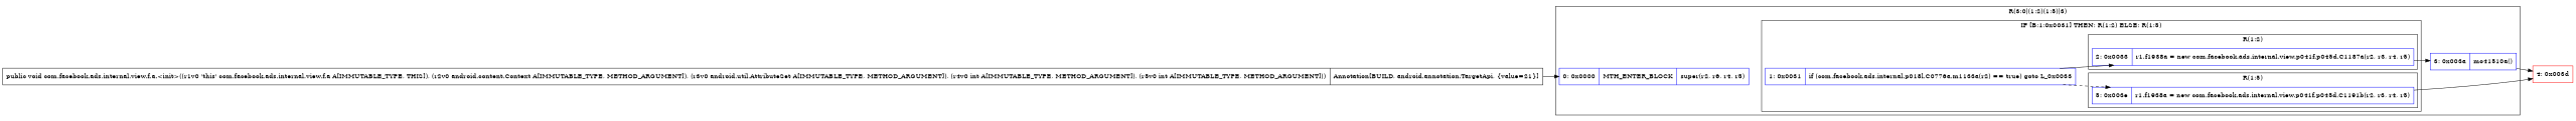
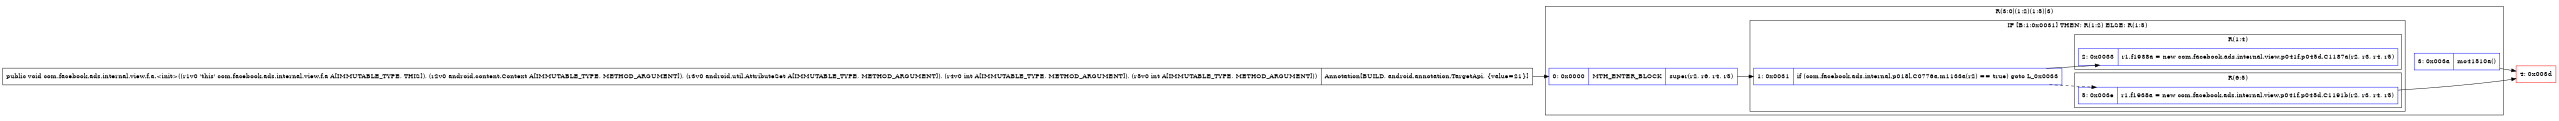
  digraph {
    rankdir=LR
    node [color=blue shape=record]
    n1 [label="{2\:\ 0x0033|r1.f1938a = new com.facebook.ads.internal.view.p041f.p045d.C1187a(r2, r3, r4, r5)\l}"]
    n2 [label="{5\:\ 0x003e|r1.f1938a = new com.facebook.ads.internal.view.p041f.p045d.C1191b(r2, r3, r4, r5)\l}"]
    n3 [label="{1\:\ 0x0031|if (com.facebook.ads.internal.p018l.C0776a.m1133a(r2) == true) goto L_0x0033\l}"]
    n4 [label="{0\:\ 0x0000|MTH_ENTER_BLOCK\l|super(r2, r6, r4, r5)\l}"]
    n5 [label="{3\:\ 0x003a|mo41510a()\l}"]
    n6 [color=red label="{4\:\ 0x003d}"]
    n7 [label="{public void com.facebook.ads.internal.view.f.a.\<init\>((r1v0 'this' com.facebook.ads.internal.view.f.a A[IMMUTABLE_TYPE, THIS]), (r2v0 android.content.Context A[IMMUTABLE_TYPE, METHOD_ARGUMENT]), (r3v0 android.util.AttributeSet A[IMMUTABLE_TYPE, METHOD_ARGUMENT]), (r4v0 int A[IMMUTABLE_TYPE, METHOD_ARGUMENT]), (r5v0 int A[IMMUTABLE_TYPE, METHOD_ARGUMENT]))  | Annotation[BUILD, android.annotation.TargetApi, \{value=21\}]\l}" color=""]
    subgraph cluster_1 {
      label="R(3:0|(1:2)(1:5)|3)"
      n4
      n5
      subgraph cluster_2 {
        label="IF [B:1:0x0031] THEN: R(1:2) ELSE: R(1:5)"
        n3
        subgraph cluster_3 {
-         label="R(1:2)"
+         label="R(1:4)"
          n1
        }
        subgraph cluster_4 {
-         label="R(1:5)"
+         label="R(6:5)"
          n2
        }
      }
    }
-   n1 -> n5
    n2 -> n6
    n3 -> n1
    n3 -> n2 [style=dashed]
+   n4 -> n3
    n5 -> n6
    n7 -> n4
  }
